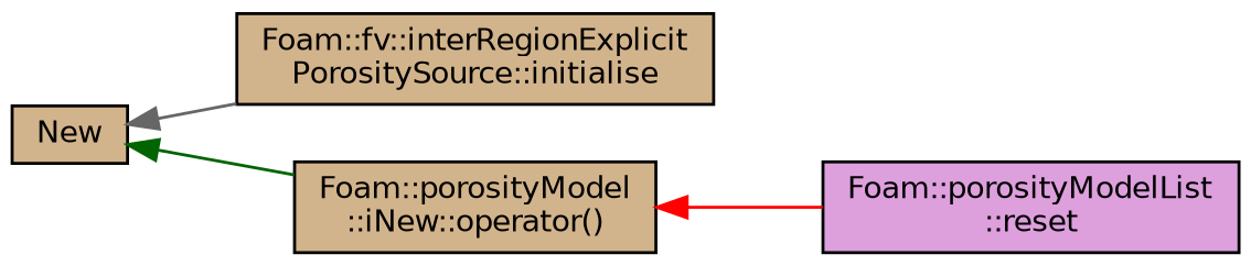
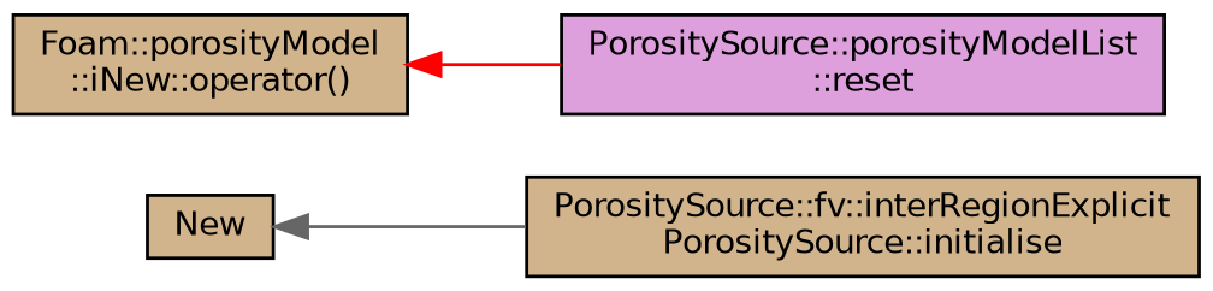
  digraph {
    rankdir=LR
    node [color=black fillcolor=tan fontname=Helvetica fontsize=10 shape=record style=filled]
    edge [dir=back fontname=Helvetica fontsize=10 labelfontname=Helvetica labelfontsize=10 style=solid]
    n1 [fontcolor=black height=0.2 label=New width=0.4]
-   n2 [height=0.2 label="Foam::fv::interRegionExplicit\lPorositySource::initialise" width=0.4]
+   n2 [height=0.2 label="PorositySource::fv::interRegionExplicit\lPorositySource::initialise" width=0.4]
    n3 [height=0.2 label="Foam::porosityModel\l::iNew::operator()" width=0.4]
-   n4 [fillcolor=plum height=0.2 label="Foam::porosityModelList\l::reset" width=0.4]
+   n4 [fillcolor=plum height=0.2 label="PorositySource::porosityModelList\l::reset" width=0.4]
    n1 -> n2 [color=gray40]
-   n1 -> n3 [color=darkgreen]
    n3 -> n4 [color=red]
  }
